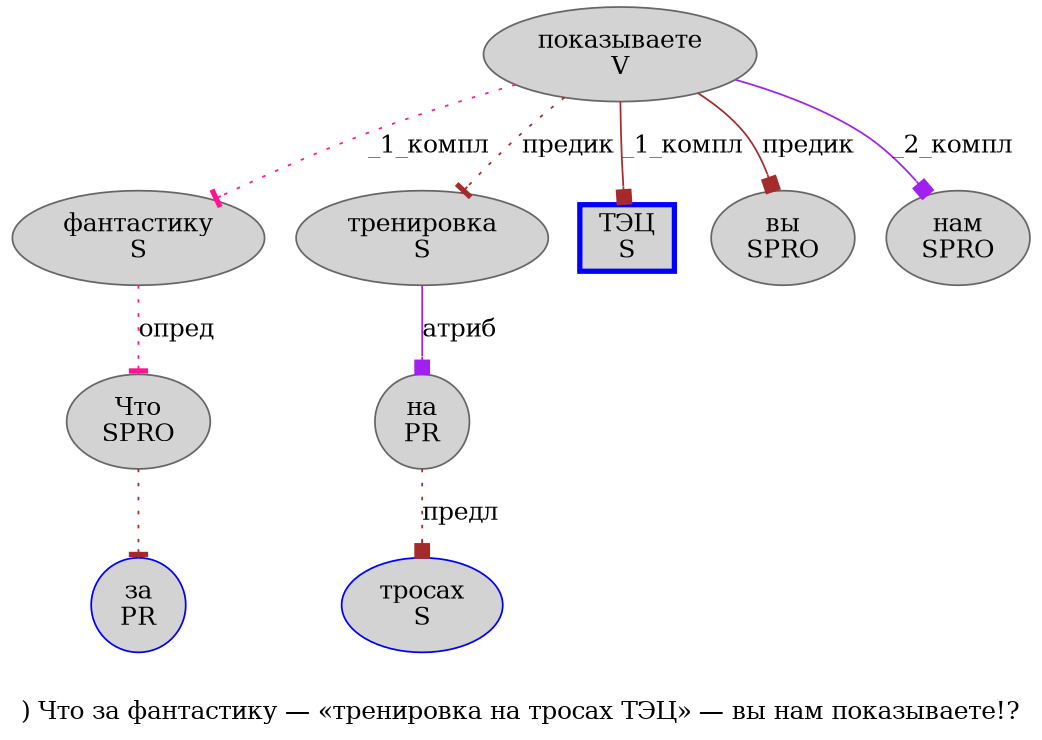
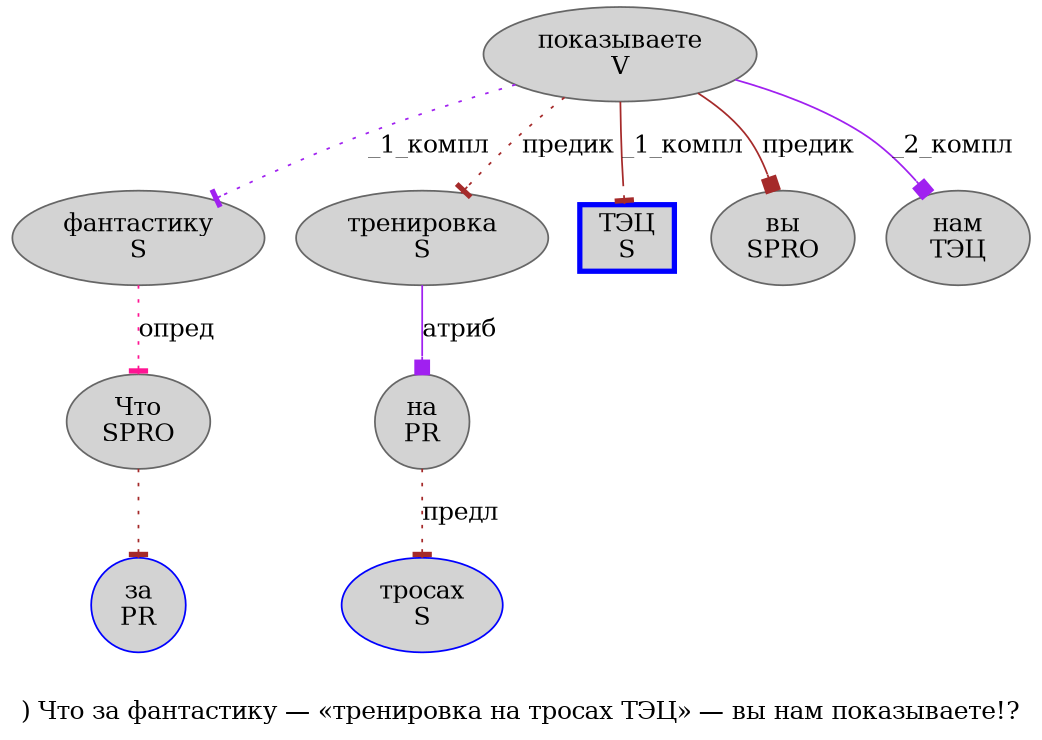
  digraph {
    label=") Что за фантастику — «тренировка на тросах ТЭЦ» — вы нам показываете!?"
    node [color=gray40 fillcolor=lightgray penwidth=1 shape=ellipse style=filled]
    edge [arrowhead=tee color=brown style=dotted]
    n1 [label="Что\nSPRO"]
    n2 [color=blue label="за\nPR"]
    n3 [label="фантастику\nS"]
    n4 [label="тренировка\nS"]
    n5 [label="на\nPR"]
    n6 [color=blue label="тросах\nS"]
    n7 [color=blue label="ТЭЦ\nS" penwidth=3 shape=box]
    n8 [label="вы\nSPRO"]
-   n9 [label="нам\nSPRO"]
+   n9 [label="нам\nТЭЦ"]
    n10 [label="показываете\nV"]
    n1 -> n2
    n3 -> n1 [color=deeppink label="опред"]
    n4 -> n5 [arrowhead=box color=purple label="атриб" style=solid]
-   n5 -> n6 [arrowhead=box label="предл"]
-   n10 -> n3 [color=deeppink label="_1_компл"]
+   n5 -> n6 [label="предл"]
+   n10 -> n3 [color=purple label="_1_компл"]
    n10 -> n4 [label="предик"]
-   n10 -> n7 [arrowhead=box label="_1_компл" style=solid]
+   n10 -> n7 [label="_1_компл" style=solid]
    n10 -> n8 [arrowhead=box label="предик" style=solid]
    n10 -> n9 [arrowhead=box color=purple label="_2_компл" style=solid]
  }
